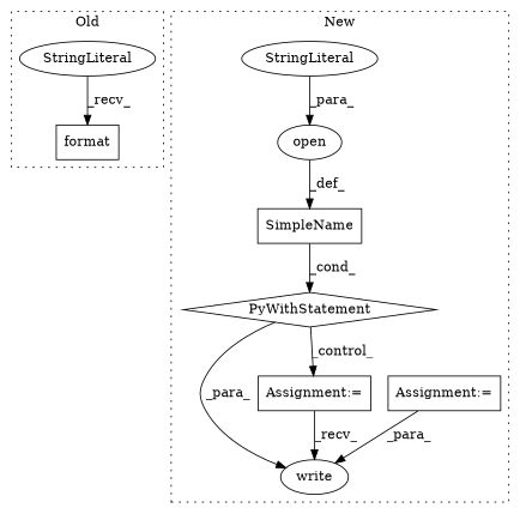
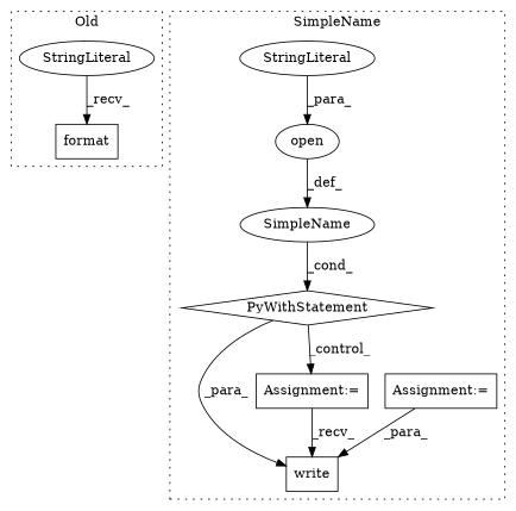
  digraph {
    node [a=32 shape=box]
    n1 [l="7,1" label=format s="508,523"]
    n2 [a=45 l=68 label=StringLiteral s=439 shape=ellipse]
-   n3 [l="6,1" label=write s="888,901" shape=ellipse]
+   n3 [l="6,1" label=write s="888,901"]
    n4 [a=7 l=1 label="Assignment:=" s=766]
    n5 [a=7 l=2 label="Assignment:=" s=875]
-   n6 [a=42 label=SimpleName]
+   n6 [a=42 label=SimpleName shape=ellipse]
    n7 [a=104 l="10,2" label=PyWithStatement s="839,858" shape=diamond]
    n8 [l="5,1" label=open s="849,857" shape=ellipse]
    n9 [a=45 l=3 label=StringLiteral s=854 shape=ellipse]
    subgraph cluster_1 {
      label=Old
      style=dotted
      n1
      n2
    }
    subgraph cluster_2 {
-     label=New
+     label=SimpleName
      style=dotted
      n3
      n4
      n5
      n6
      n7
      n8
      n9
    }
    n2 -> n1 [label=_recv_]
    n4 -> n3 [label=_para_]
    n5 -> n3 [label=_recv_]
    n6 -> n7 [label=_cond_]
    n7 -> n3 [label=_para_]
    n7 -> n5 [label=_control_]
    n8 -> n6 [label=_def_]
    n9 -> n8 [label=_para_]
  }
